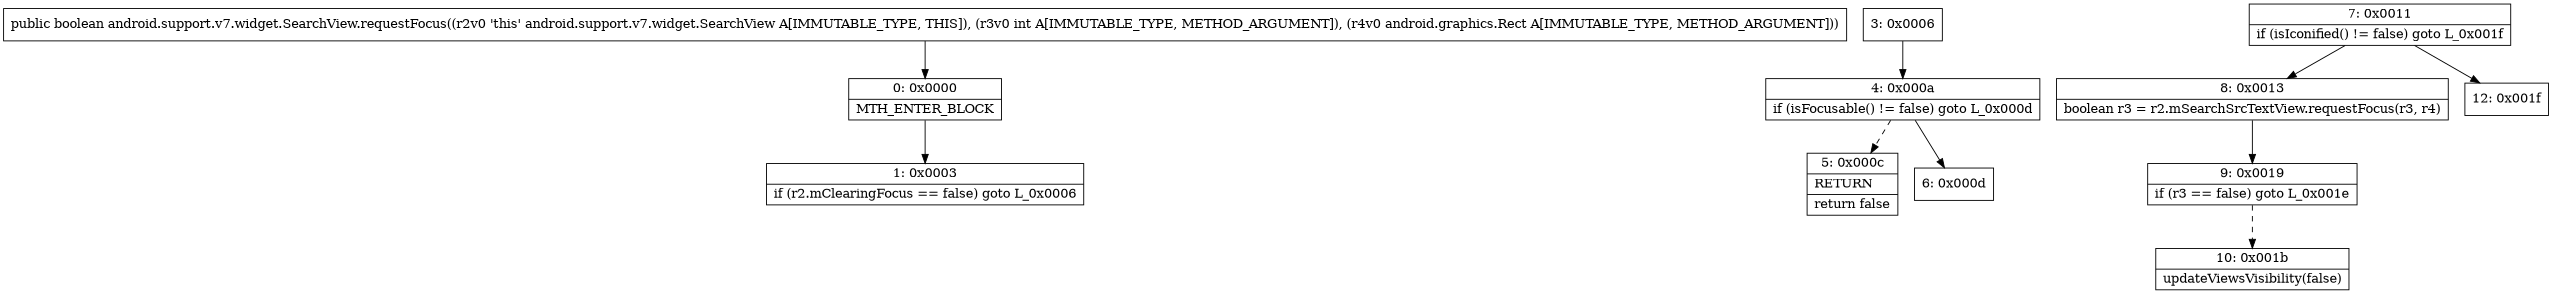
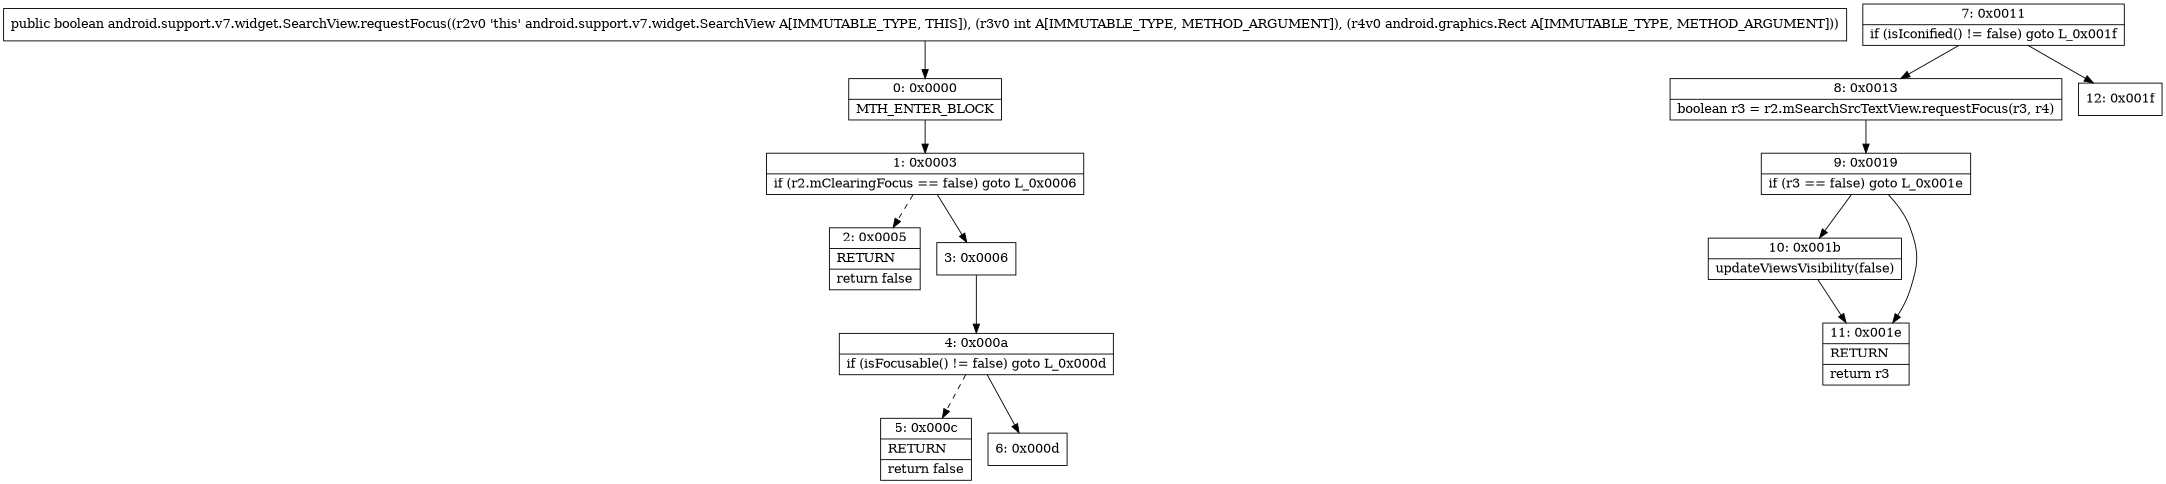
  digraph {
    node [shape=record]
    n1 [label="{0\:\ 0x0000|MTH_ENTER_BLOCK\l}"]
    n2 [label="{1\:\ 0x0003|if (r2.mClearingFocus == false) goto L_0x0006\l}"]
+   n3 [label="{2\:\ 0x0005|RETURN\l|return false\l}"]
    n4 [label="{3\:\ 0x0006}"]
    n5 [label="{4\:\ 0x000a|if (isFocusable() != false) goto L_0x000d\l}"]
    n6 [label="{5\:\ 0x000c|RETURN\l|return false\l}"]
    n7 [label="{6\:\ 0x000d}"]
    n8 [label="{7\:\ 0x0011|if (isIconified() != false) goto L_0x001f\l}"]
    n9 [label="{8\:\ 0x0013|boolean r3 = r2.mSearchSrcTextView.requestFocus(r3, r4)\l}"]
    n10 [label="{12\:\ 0x001f}"]
    n11 [label="{9\:\ 0x0019|if (r3 == false) goto L_0x001e\l}"]
    n12 [label="{10\:\ 0x001b|updateViewsVisibility(false)\l}"]
+   n13 [label="{11\:\ 0x001e|RETURN\l|return r3\l}"]
    n14 [label="{public boolean android.support.v7.widget.SearchView.requestFocus((r2v0 'this' android.support.v7.widget.SearchView A[IMMUTABLE_TYPE, THIS]), (r3v0 int A[IMMUTABLE_TYPE, METHOD_ARGUMENT]), (r4v0 android.graphics.Rect A[IMMUTABLE_TYPE, METHOD_ARGUMENT])) }"]
    n1 -> n2
+   n2 -> n3 [style=dashed]
+   n2 -> n4
    n4 -> n5
    n5 -> n6 [style=dashed]
    n5 -> n7
    n8 -> n9 [style=solid]
    n8 -> n10
    n9 -> n11
-   n11 -> n12 [style=dashed]
+   n11 -> n12 [style=solid]
+   n11 -> n13
+   n12 -> n13
    n14 -> n1
  }
